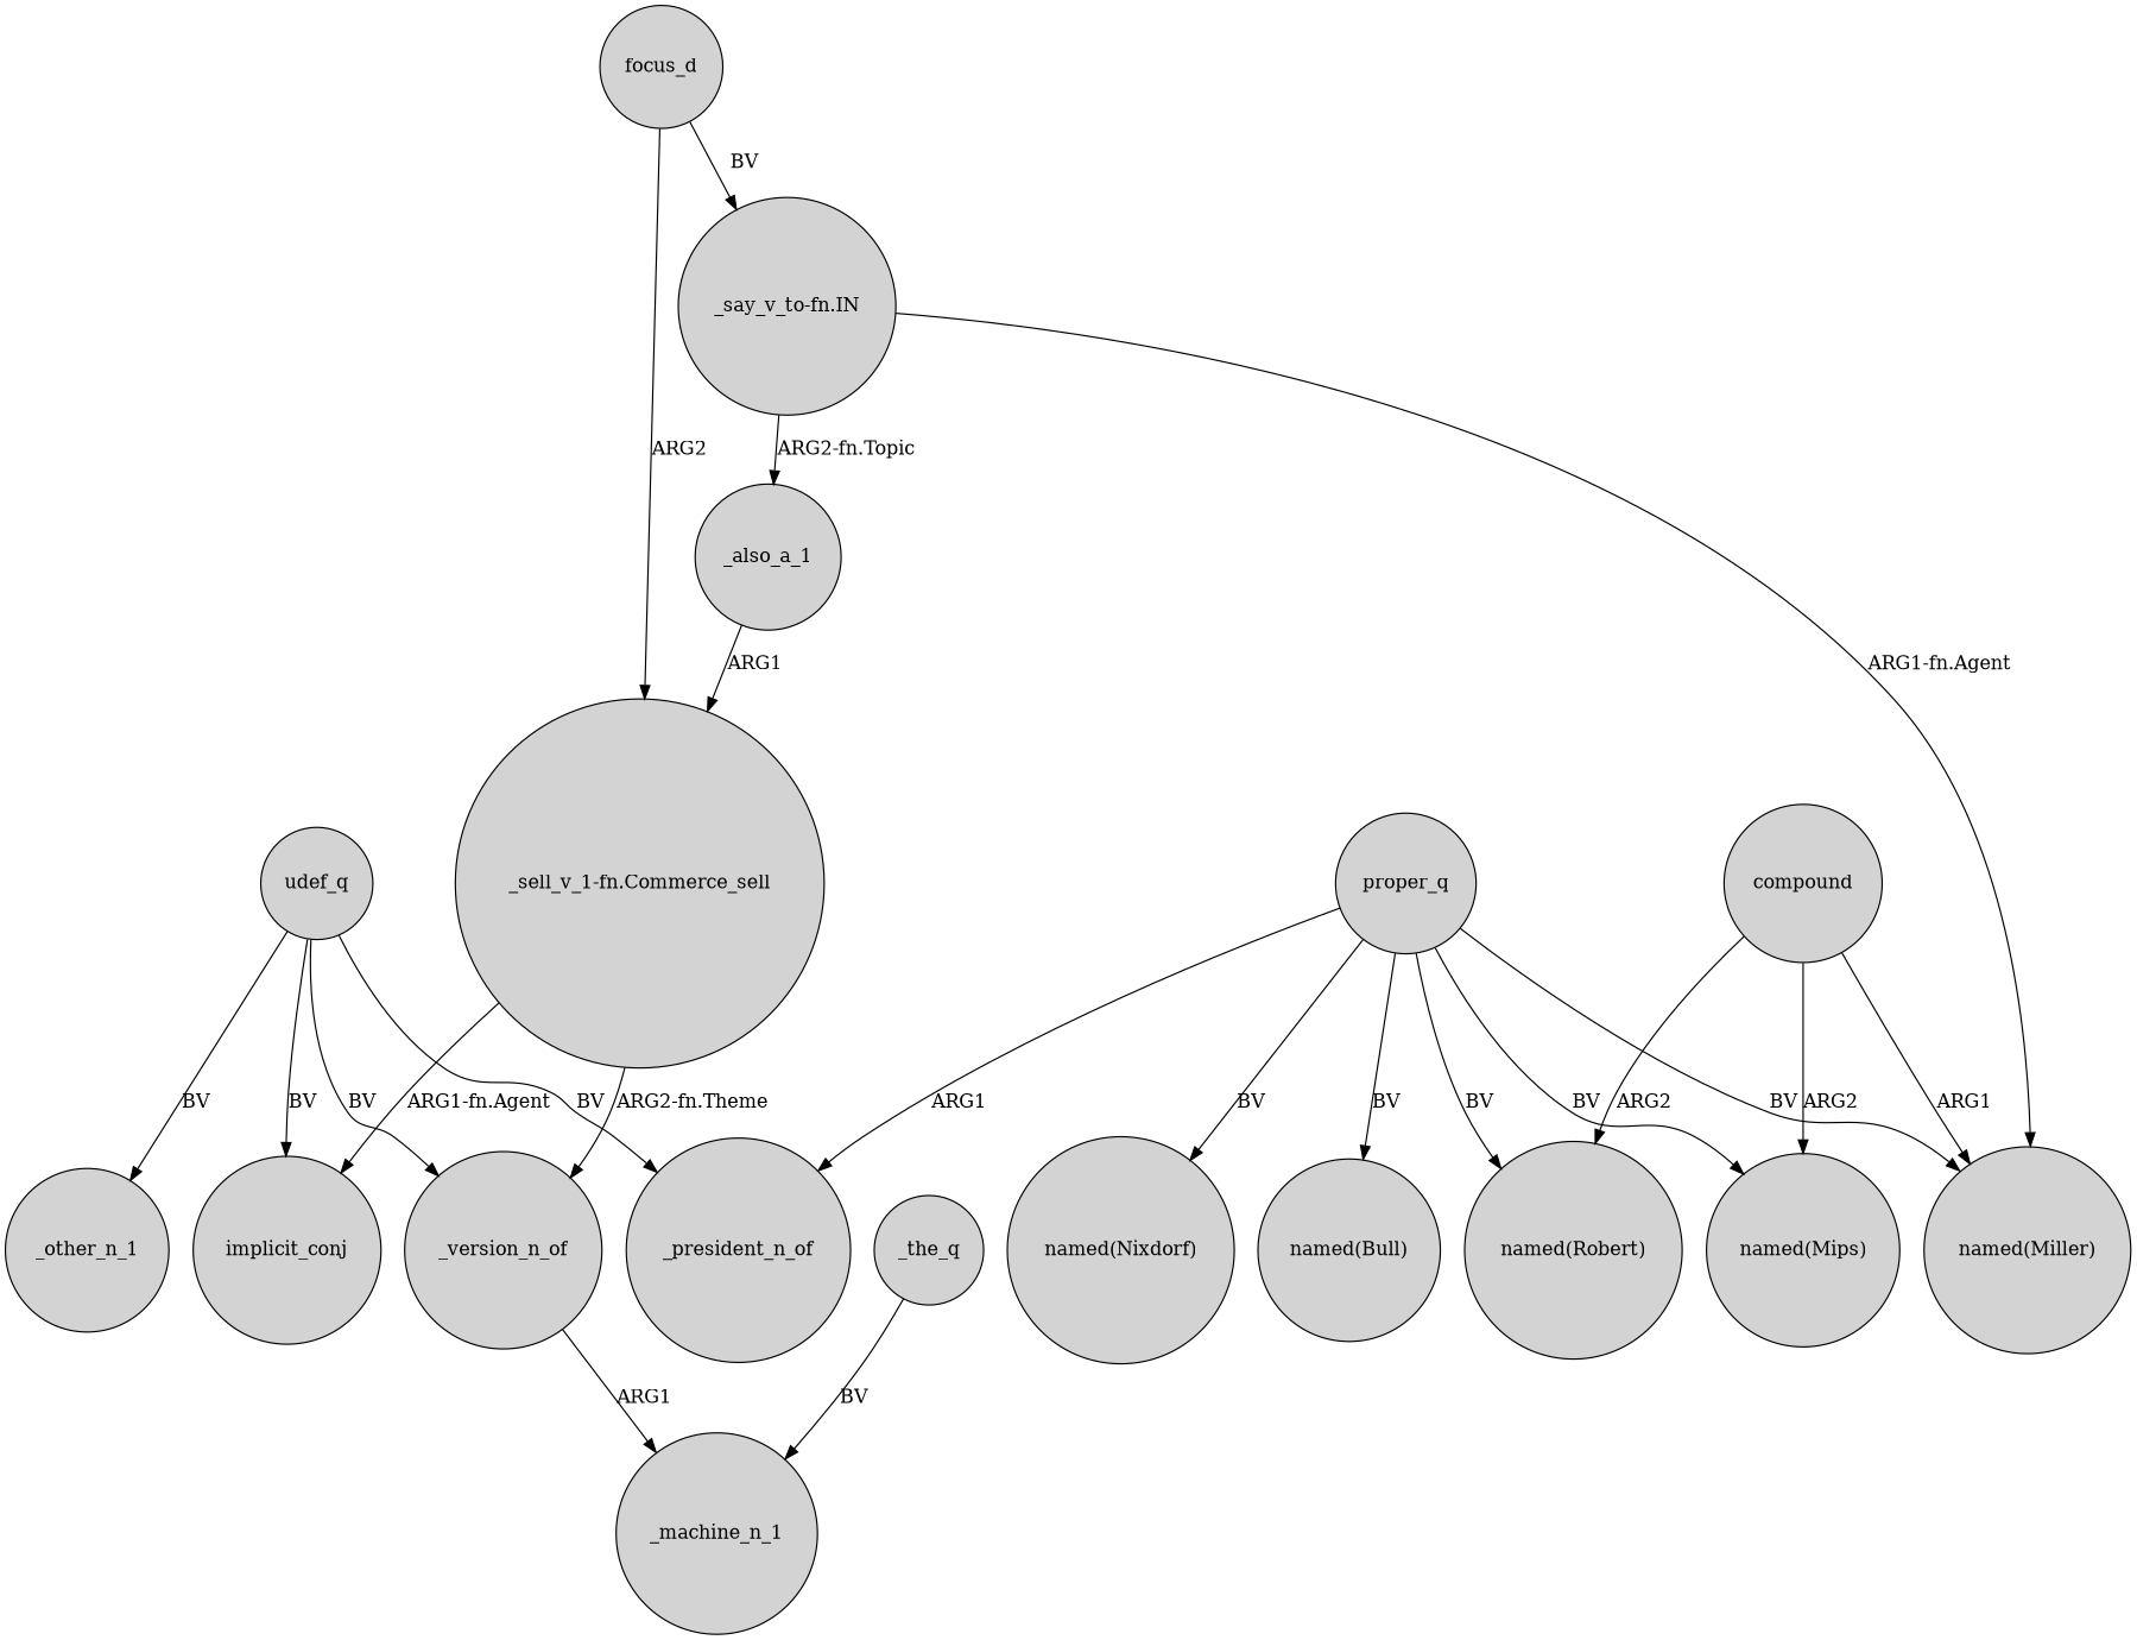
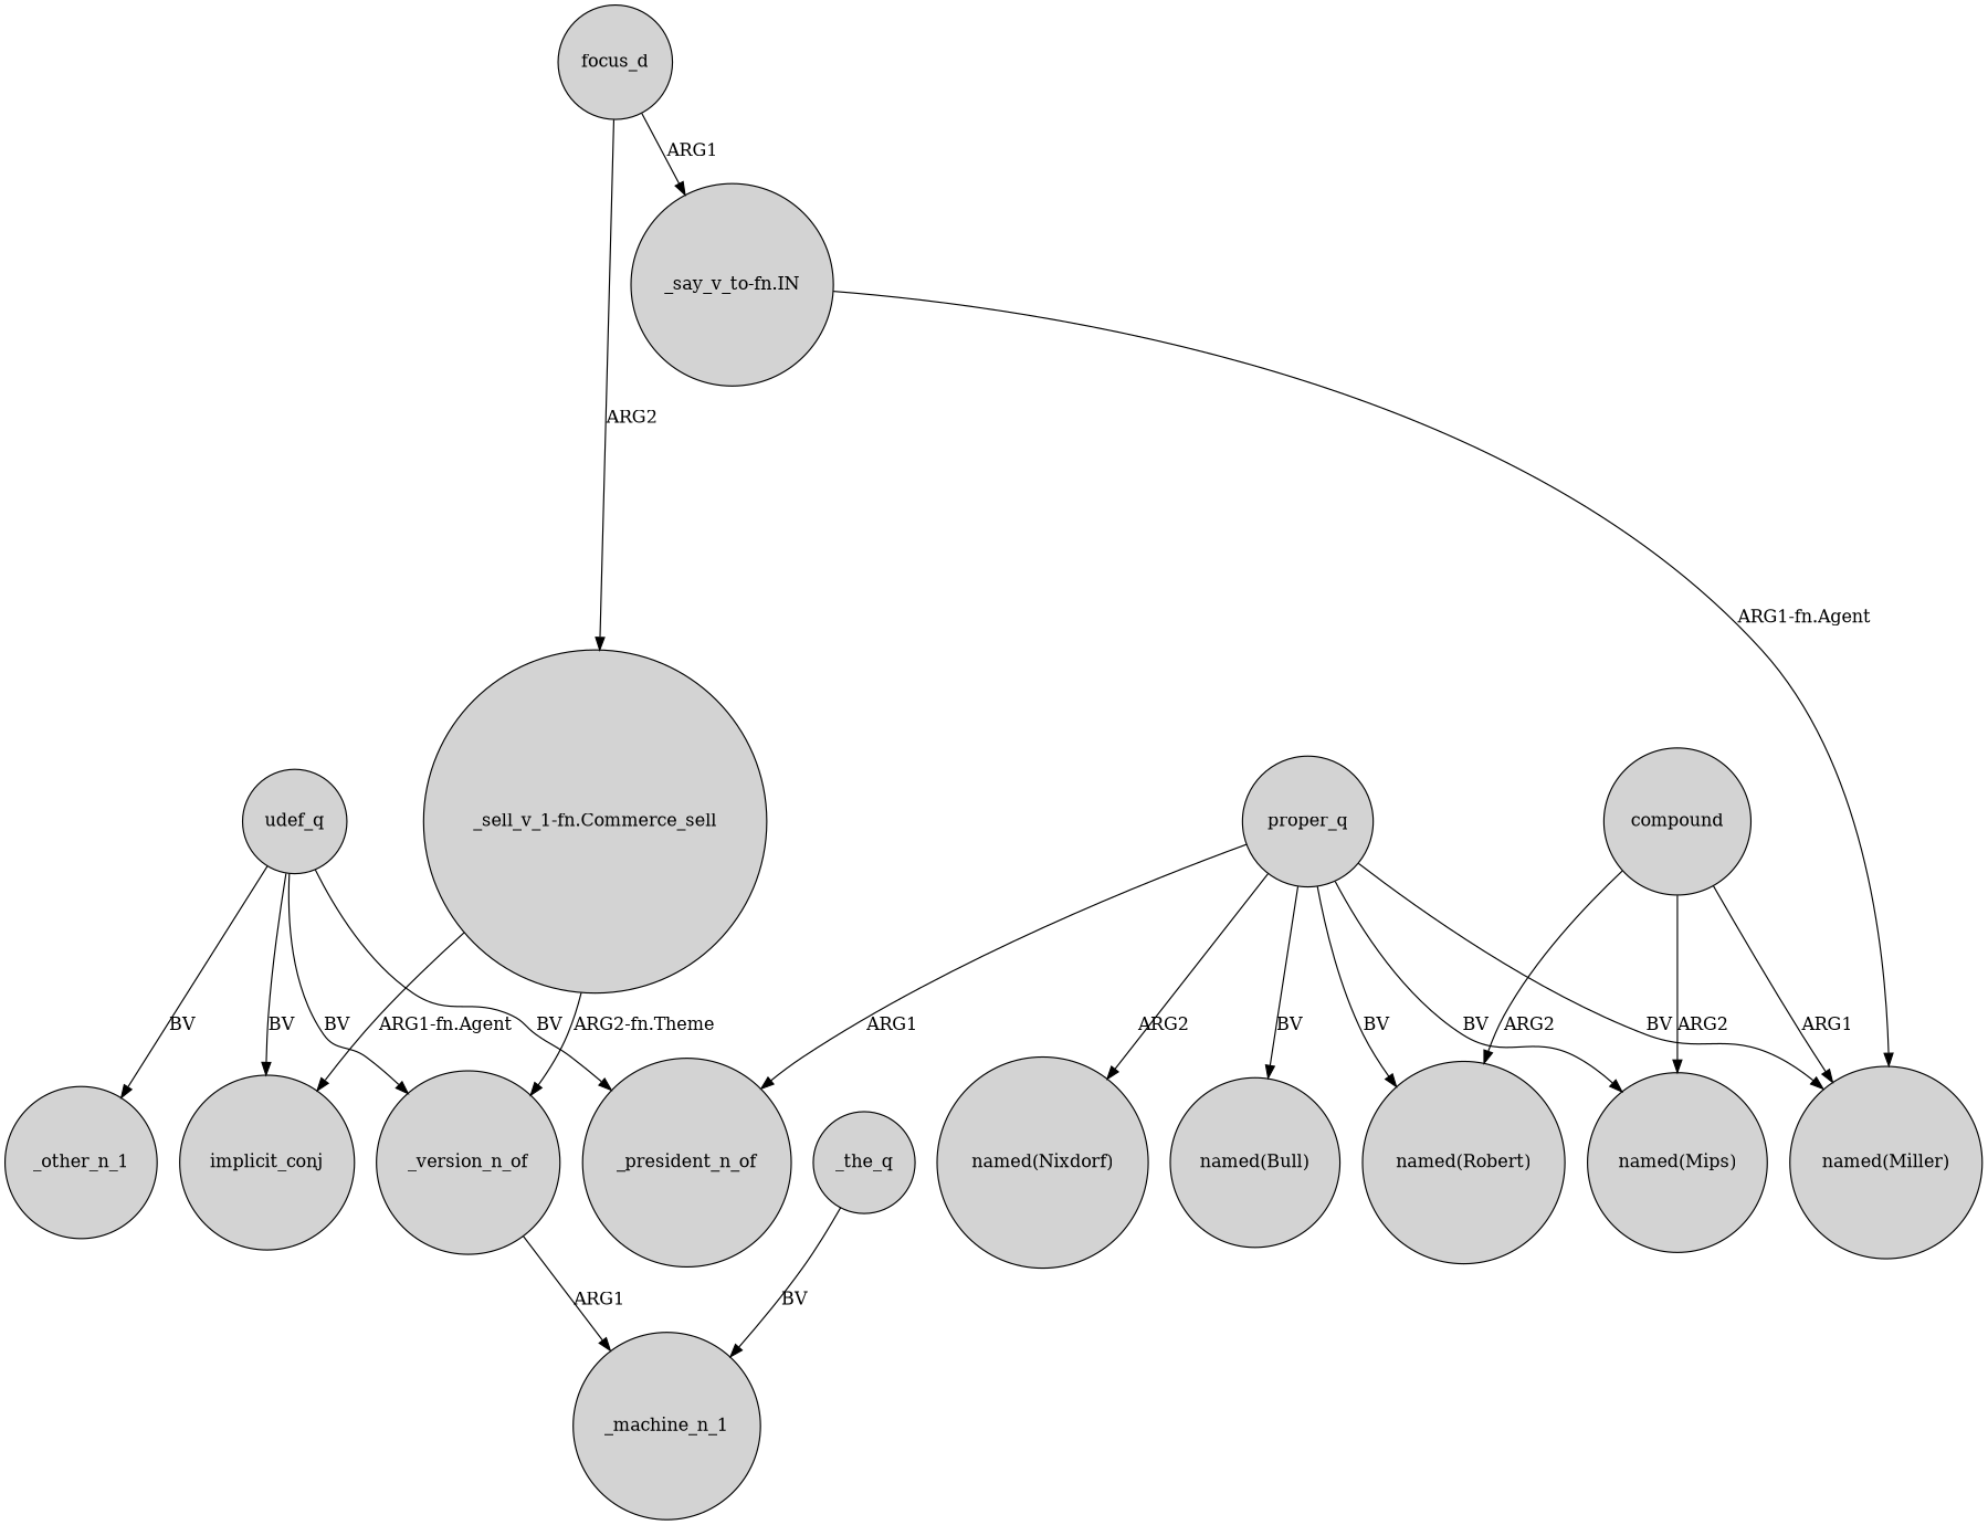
  digraph {
    node [shape=circle style=filled]
-   _also_a_1
    "_sell_v_1-fn.Commerce_sell"
    implicit_conj
    _version_n_of
    _machine_n_1
    "_say_v_to-fn.IN"
    "named(Miller)"
    focus_d
    compound
    "named(Robert)"
    "named(Mips)"
    proper_q
    _president_n_of
    "named(Nixdorf)"
    "named(Bull)"
    udef_q
    _other_n_1
    _the_q
-   _also_a_1 -> "_sell_v_1-fn.Commerce_sell" [label=ARG1]
    "_sell_v_1-fn.Commerce_sell" -> implicit_conj [label="ARG1-fn.Agent"]
    "_sell_v_1-fn.Commerce_sell" -> _version_n_of [label="ARG2-fn.Theme"]
    _version_n_of -> _machine_n_1 [label=ARG1]
-   "_say_v_to-fn.IN" -> _also_a_1 [label="ARG2-fn.Topic"]
    "_say_v_to-fn.IN" -> "named(Miller)" [label="ARG1-fn.Agent"]
    focus_d -> "_sell_v_1-fn.Commerce_sell" [label=ARG2]
-   focus_d -> "_say_v_to-fn.IN" [label=BV]
+   focus_d -> "_say_v_to-fn.IN" [label=ARG1]
    compound -> "named(Miller)" [label=ARG1]
    compound -> "named(Robert)" [label=ARG2]
    compound -> "named(Mips)" [label=ARG2]
    proper_q -> "named(Miller)" [label=BV]
    proper_q -> "named(Robert)" [label=BV]
    proper_q -> "named(Mips)" [label=BV]
    proper_q -> _president_n_of [label=ARG1]
-   proper_q -> "named(Nixdorf)" [label=BV]
+   proper_q -> "named(Nixdorf)" [label=ARG2]
    proper_q -> "named(Bull)" [label=BV]
    udef_q -> implicit_conj [label=BV]
    udef_q -> _version_n_of [label=BV]
    udef_q -> _president_n_of [label=BV]
    udef_q -> _other_n_1 [label=BV]
    _the_q -> _machine_n_1 [label=BV]
  }
